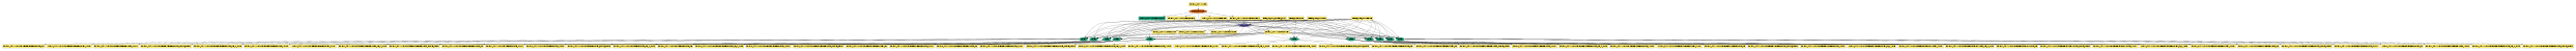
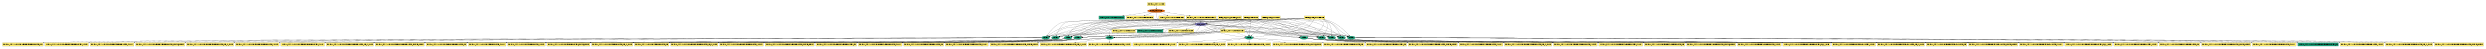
  digraph {
    fontname=Lato
    node [color="#444444" fillcolor="#ffed6f" fontname=Lato shape=rect style=filled]
    edge [arrowhead=normal arrowsize=1.0 fontname=Lato]
    n1 [label="BioMe-AA_ILLUMINA.chr22.pos5000001-10000000.impute2_summary"]
    n2 [label="BioMe-AA_ILLUMINA.chr22.pos30000001-35000000.impute2_warnings"]
    n3 [label="BioMe-AA_ILLUMINA.chr22.pos35000001-40000000.impute2_diplotype_ordering"]
    n4 [label="BioMe-AA_ILLUMINA.chr22.pos25000001-30000000.impute2_summary"]
    n5 [label="BioMe-AA_ILLUMINA.chr22.pos5000001-10000000.impute2_diplotype_ordering"]
    n6 [fillcolor="#1b9e77" label=impute2 shape=ellipse]
    n7 [label="BioMe-AA_ILLUMINA.chr22.pos45000001-50000000.impute2_summary"]
    n8 [label="BioMe-AA_ILLUMINA.chr22.pos45000001-50000000.impute2_diplotype_ordering"]
    n9 [label="BioMe-AA_ILLUMINA.chr22.pos45000001-50000000.impute2_info_by_sample"]
    n10 [label="BioMe-AA_ILLUMINA.chr22.pos45000001-50000000.impute2_info"]
    n11 [label="BioMe-AA_ILLUMINA.chr22.pos45000001-50000000.impute2_warnings"]
    n12 [fillcolor="#1b9e77" label=impute2 shape=ellipse]
    n13 [label="BioMe-AA_ILLUMINA.chr22.pos40000001-45000000.impute2_warnings"]
    n14 [label="BioMe-AA_ILLUMINA.chr22.pos40000001-45000000.impute2_diplotype_ordering"]
    n15 [label="BioMe-AA_ILLUMINA.chr22.pos40000001-45000000.impute2_info"]
    n16 [label="BioMe-AA_ILLUMINA.chr22.pos40000001-45000000.impute2_summary"]
    n17 [label="BioMe-AA_ILLUMINA.chr22.pos40000001-45000000.impute2_info_by_sample"]
    n18 [fillcolor="#1b9e77" label=impute2 shape=ellipse]
    n19 [label="BioMe-AA_ILLUMINA.chr22.pos35000001-40000000.impute2_warnings"]
    n20 [label="BioMe-AA_ILLUMINA.chr22.pos35000001-40000000.impute2_info_by_sample"]
    n21 [label="BioMe-AA_ILLUMINA.chr22.pos35000001-40000000.impute2_summary"]
    n22 [label="BioMe-AA_ILLUMINA.chr22.pos35000001-40000000.impute2_info"]
    n23 [label="BioMe-AA_ILLUMINA.chr22.pos15000001-20000000.impute2_diplotype_ordering"]
    n24 [label="genetic_map_chr22_combined_b37.txt"]
    n25 [fillcolor="#1b9e77" label=impute2 shape=ellipse]
    n26 [fillcolor="#1b9e77" label=impute2 shape=ellipse]
    n27 [fillcolor="#1b9e77" label=impute2 shape=ellipse]
    n28 [fillcolor="#1b9e77" label=impute2 shape=ellipse]
    n29 [fillcolor="#1b9e77" label=impute2 shape=ellipse]
    n30 [fillcolor="#1b9e77" label=impute2 shape=ellipse]
    n31 [fillcolor="#7570b3" label=phase_shapeit shape=ellipse]
    n32 [fillcolor="#1b9e77" label=impute2 shape=ellipse]
    n33 [fillcolor="#1b9e77" label=impute2 shape=ellipse]
    n34 [label="BioMe-AA_ILLUMINA.chr22.pos50000001-51304566.impute2_info_by_sample"]
    n35 [label="BioMe-AA_ILLUMINA.chr22.pos50000001-51304566.impute2_info"]
    n36 [label="BioMe-AA_ILLUMINA.chr22.pos50000001-51304566.impute2_diplotype_ordering"]
    n37 [label="BioMe-AA_ILLUMINA.chr22.pos50000001-51304566.impute2_summary"]
    n38 [label="BioMe-AA_ILLUMINA.chr22.pos50000001-51304566.impute2_warnings"]
    n39 [label="BioMe-AA_ILLUMINA.chr22.pos15000001-20000000.impute2_info_by_sample"]
    n40 [label="BioMe-AA_ILLUMINA.chr22.pos15000001-20000000.impute2_warnings"]
    n41 [label="BioMe-AA_ILLUMINA.chr22.pos15000001-20000000.impute2_info"]
    n42 [label="BioMe-AA_ILLUMINA.chr22.pos20000001-25000000.impute2_info_by_sample"]
    n43 [label="BioMe-AA_ILLUMINA.chr22.pos20000001-25000000.impute2_warnings"]
    n44 [label="BioMe-AA_ILLUMINA.chr22.pos20000001-25000000.impute2_diplotype_ordering"]
    n45 [label="BioMe-AA_ILLUMINA.chr22.pos20000001-25000000.impute2_info"]
    n46 [label="BioMe-AA_ILLUMINA.chr22.pos20000001-25000000.impute2_summary"]
    n47 [label="BioMe-AA_ILLUMINA.chr22.pos25000001-30000000.impute2_info_by_sample"]
    n48 [label="BioMe-AA_ILLUMINA.chr22.pos25000001-30000000.impute2_diplotype_ordering"]
    n49 [label="BioMe-AA_ILLUMINA.chr22.pos25000001-30000000.impute2_info"]
    n50 [label="BioMe-AA_ILLUMINA.chr22.pos25000001-30000000.impute2_warnings"]
    n51 [label="BioMe-AA_ILLUMINA.chr22.pos5000001-10000000.impute2_info_by_sample"]
    n52 [label="BioMe-AA_ILLUMINA.chr22.pos5000001-10000000.impute2_warnings"]
    n53 [label="BioMe-AA_ILLUMINA.chr22.pos5000001-10000000.impute2_info"]
    n54 [label="BioMe-AA_ILLUMINA.chr22.pos10000001-15000000.impute2_diplotype_ordering"]
    n55 [label="BioMe-AA_ILLUMINA.chr22.pos10000001-15000000.impute2_summary"]
    n56 [label="BioMe-AA_ILLUMINA.chr22.pos10000001-15000000.impute2_info_by_sample"]
    n57 [label="BioMe-AA_ILLUMINA.chr22.pos10000001-15000000.impute2_warnings"]
    n58 [label="BioMe-AA_ILLUMINA.chr22.pos10000001-15000000.impute2_info"]
    n59 [label="BioMe-AA_ILLUMINA.phase.chr22.haps"]
    n60 [label="BioMe-AA_ILLUMINA.phase.chr22.log"]
-   n61 [label="BioMe-AA_ILLUMINA.phase.chr22.snp.mm"]
+   n61 [fillcolor="#1b9e77" label="BioMe-AA_ILLUMINA.phase.chr22.snp.mm"]
    n62 [label="BioMe-AA_ILLUMINA.phase.chr22.sample"]
    n63 [label="BioMe-AA_ILLUMINA.chr22.pos1-5000000.impute2_warnings"]
    n64 [label="BioMe-AA_ILLUMINA.chr22.pos1-5000000.impute2_diplotype_ordering"]
    n65 [label="BioMe-AA_ILLUMINA.chr22.pos1-5000000.impute2_info_by_sample"]
    n66 [label="BioMe-AA_ILLUMINA.chr22.pos1-5000000.impute2_info"]
    n67 [label="BioMe-AA_ILLUMINA.chr22.pos1-5000000.impute2_summary"]
    n68 [label="BioMe-AA_ILLUMINA.chr22.pos30000001-35000000.impute2_info_by_sample"]
    n69 [label="BioMe-AA_ILLUMINA.chr22.pos30000001-35000000.impute2_diplotype_ordering"]
    n70 [label="BioMe-AA_ILLUMINA.chr22.pos30000001-35000000.impute2_summary"]
-   n71 [label="BioMe-AA_ILLUMINA.chr22.pos30000001-35000000.impute2_info"]
+   n71 [fillcolor="#1b9e77" label="BioMe-AA_ILLUMINA.chr22.pos30000001-35000000.impute2_info"]
    n72 [label="BioMe-AA_ILLUMINA.vcf.gz"]
    n73 [fillcolor="#d95f02" label=extract_chromosome shape=ellipse]
    n74 [label="BioMe-AA_ILLUMINA.chr22.recode.vcf.gz"]
    n75 [label="BioMe-AA_ILLUMINA.chr22.duplicate.snp.site.out"]
    n76 [fillcolor="#1b9e77" label="BioMe-AA_ILLUMINA.phase.chr22.ind.mm"]
    n77 [label="BioMe-AA_ILLUMINA.chr22.recode.vcf.gz.tbi"]
    n78 [label="1000GP_Phase3.sample"]
    n79 [label="1000GP_Phase3_chr22.hap.gz"]
    n80 [label="1000GP_Phase3_chr22.legend.gz"]
    n6 -> n7
    n6 -> n8
    n6 -> n9
    n6 -> n10
    n6 -> n11
    n12 -> n13
    n12 -> n14
    n12 -> n15
    n12 -> n16
    n12 -> n17
    n18 -> n3
    n18 -> n19
    n18 -> n20
    n18 -> n21
    n18 -> n22
    n24 -> n6
    n24 -> n12
    n24 -> n18
    n24 -> n25
    n24 -> n26
    n24 -> n27
    n24 -> n28
    n24 -> n29
    n24 -> n30
    n24 -> n31
    n24 -> n32
    n24 -> n33
    n25 -> n34
    n25 -> n35
    n25 -> n36
    n25 -> n37
    n25 -> n38
    n26 -> n23
    n26 -> n39
    n26 -> n40
    n26 -> n41
    n27 -> n42
    n27 -> n43
    n27 -> n44
    n27 -> n45
    n27 -> n46
    n28 -> n4
    n28 -> n47
    n28 -> n48
    n28 -> n49
    n28 -> n50
    n29 -> n1
    n29 -> n5
    n29 -> n51
    n29 -> n52
    n29 -> n53
    n30 -> n54
    n30 -> n55
    n30 -> n56
    n30 -> n57
    n30 -> n58
    n31 -> n6
    n31 -> n12
    n31 -> n18
    n31 -> n25
    n31 -> n26
    n31 -> n27
    n31 -> n28
    n31 -> n29
    n31 -> n30
    n31 -> n32
    n31 -> n33
    n31 -> n59
    n31 -> n60
    n31 -> n61
    n31 -> n62
    n32 -> n63
    n32 -> n64
    n32 -> n65
    n32 -> n66
    n32 -> n67
    n33 -> n2
    n33 -> n68
    n33 -> n69
    n33 -> n70
    n33 -> n71
    n59 -> n6
    n59 -> n12
    n59 -> n18
    n59 -> n25
    n59 -> n26
    n59 -> n27
    n59 -> n28
    n59 -> n29
    n59 -> n30
    n59 -> n32
    n59 -> n33
    n72 -> n73
    n73 -> n31
    n73 -> n74
    n73 -> n75
    n73 -> n76
    n73 -> n77
    n74 -> n31
    n75 -> n31
    n78 -> n6
    n78 -> n12
    n78 -> n18
    n78 -> n25
    n78 -> n26
    n78 -> n27
    n78 -> n28
    n78 -> n29
    n78 -> n30
    n78 -> n31
    n78 -> n32
    n78 -> n33
    n79 -> n6
    n79 -> n12
    n79 -> n18
    n79 -> n25
    n79 -> n26
    n79 -> n27
    n79 -> n28
    n79 -> n29
    n79 -> n30
    n79 -> n31
    n79 -> n32
    n79 -> n33
    n80 -> n6
    n80 -> n12
    n80 -> n18
    n80 -> n25
    n80 -> n26
    n80 -> n27
    n80 -> n28
    n80 -> n29
    n80 -> n30
    n80 -> n31
    n80 -> n32
    n80 -> n33
  }
